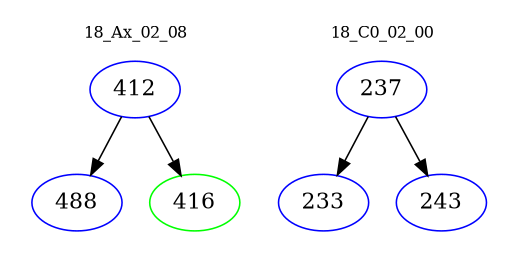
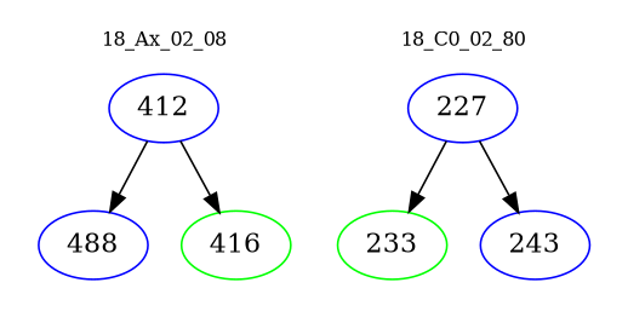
  digraph {
    node [color=blue]
    edge [color=black]
    n1 [label=412]
    n2 [label=488]
    n3 [color=green label=416]
-   n4 [label=237]
-   n5 [label=233]
+   n4 [label=227]
+   n5 [color=green label=233]
    n6 [label=243]
    subgraph cluster_1 {
      color=white
      fontsize=10
      label="18_Ax_02_08"
      n1
      n2
      n3
    }
    subgraph cluster_2 {
      color=white
      fontsize=10
-     label="18_C0_02_00"
+     label="18_C0_02_80"
      n4
      n5
      n6
    }
    n1 -> n2
    n1 -> n3
    n4 -> n5
    n4 -> n6
  }
